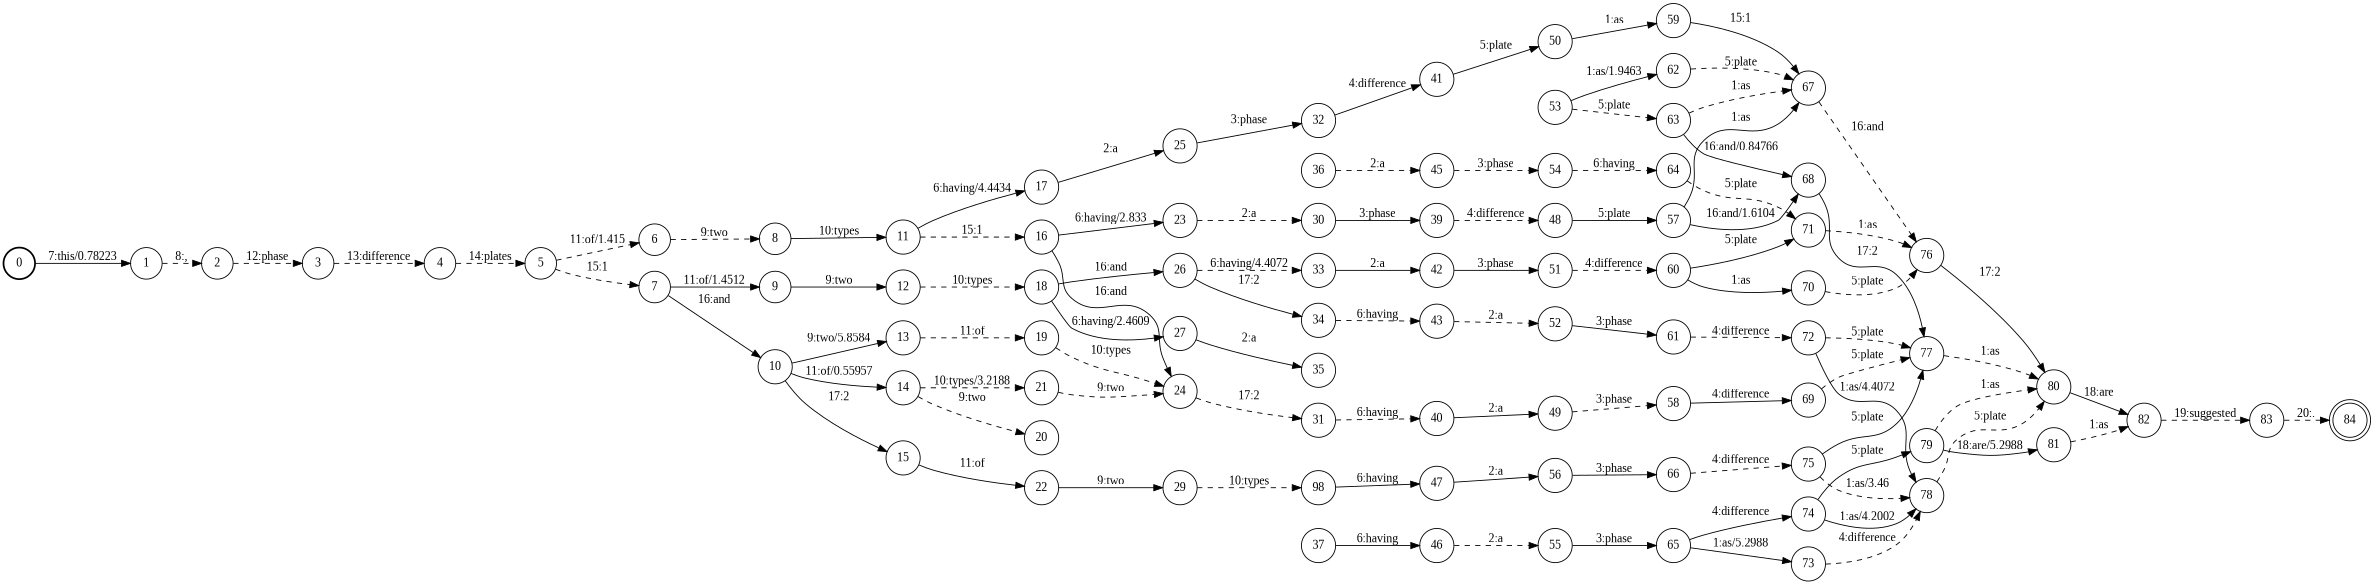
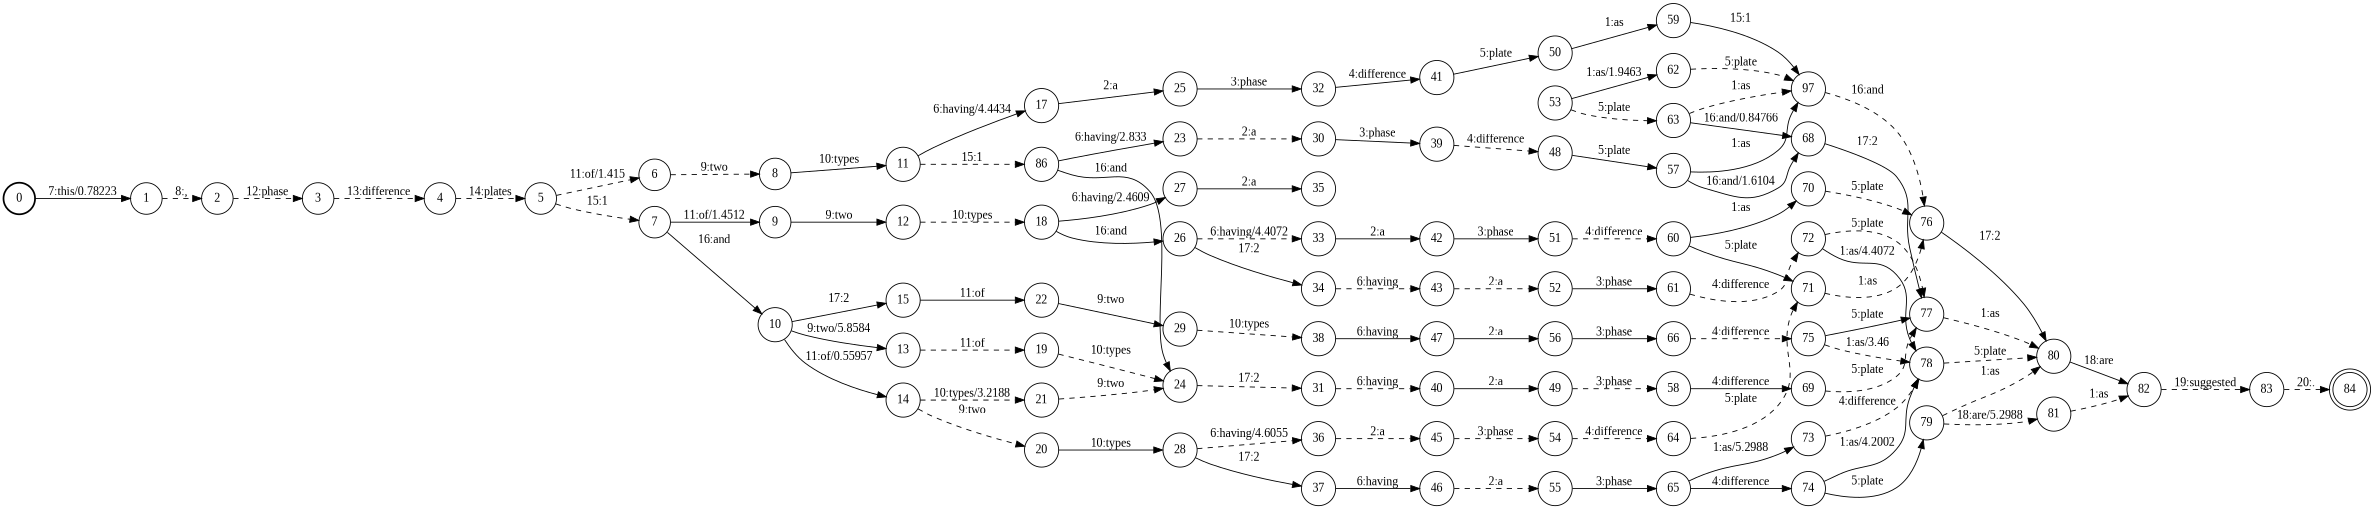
  digraph {
    fontname="Liberation Serif"
    nodesep=0.25
    rankdir=LR
    ranksep=0.4
    node [fontname="Liberation Serif" fontsize=14 shape=circle style=solid]
    edge [fontname="Liberation Serif" fontsize=14 style=solid]
    n1 [label=0 style=bold]
    n2 [label=1]
    n3 [label=2]
    n4 [label=3]
    n5 [label=4]
    n6 [label=5]
    n7 [label=6]
    n8 [label=7]
    n9 [label=8]
    n10 [label=9]
    n11 [label=10]
    n12 [label=11]
    n13 [label=12]
    n14 [label=13]
    n15 [label=14]
    n16 [label=15]
    n17 [label=17]
-   n18 [label=16]
+   n18 [label=86]
    n19 [label=18]
    n20 [label=19]
    n21 [label=20]
    n22 [label=21]
    n23 [label=22]
    n24 [label=25]
    n25 [label=23]
    n26 [label=24]
    n27 [label=27]
    n28 [label=26]
+   n29 [label=28]
    n30 [label=29]
    n31 [label=32]
    n32 [label=30]
    n33 [label=31]
    n34 [label=35]
    n35 [label=33]
    n36 [label=34]
    n37 [label=36]
    n38 [label=37]
-   n39 [label=98]
+   n39 [label=38]
    n40 [label=39]
    n41 [label=40]
    n42 [label=41]
    n43 [label=42]
    n44 [label=43]
    n45 [label=45]
    n46 [label=46]
    n47 [label=47]
    n48 [label=48]
    n49 [label=49]
    n50 [label=50]
    n51 [label=51]
    n52 [label=52]
    n53 [label=54]
    n54 [label=55]
    n55 [label=56]
    n56 [label=57]
    n57 [label=58]
    n58 [label=59]
    n59 [label=60]
    n60 [label=61]
    n61 [label=53]
    n62 [label=62]
    n63 [label=63]
    n64 [label=64]
    n65 [label=65]
    n66 [label=66]
-   n67 [label=67]
+   n67 [label=97]
    n68 [label=68]
    n69 [label=69]
    n70 [label=70]
    n71 [label=71]
    n72 [label=72]
    n73 [label=73]
    n74 [label=74]
    n75 [label=75]
    n76 [label=76]
    n77 [label=77]
    n78 [label=78]
    n79 [label=79]
    n80 [label=80]
    n81 [label=81]
    n82 [label=82]
    n83 [label=83]
    n84 [label=84 shape=doublecircle]
    n1 -> n2 [label="7:this/0.78223"]
    n2 -> n3 [label="8:," style=dashed]
    n3 -> n4 [label="12:phase" style=dashed]
    n4 -> n5 [label="13:difference" style=dashed]
    n5 -> n6 [label="14:plates" style=dashed]
    n6 -> n7 [label="11:of/1.415" style=dashed]
    n6 -> n8 [label="15:1" style=dashed]
    n7 -> n9 [label="9:two" style=dashed]
    n8 -> n10 [label="11:of/1.4512"]
    n8 -> n11 [label="16:and"]
    n9 -> n12 [label="10:types"]
    n10 -> n13 [label="9:two"]
    n11 -> n14 [label="9:two/5.8584"]
    n11 -> n15 [label="11:of/0.55957"]
    n11 -> n16 [label="17:2"]
    n12 -> n17 [label="6:having/4.4434"]
    n12 -> n18 [label="15:1" style=dashed]
    n13 -> n19 [label="10:types" style=dashed]
    n14 -> n20 [label="11:of" style=dashed]
    n15 -> n21 [label="9:two" style=dashed]
    n15 -> n22 [label="10:types/3.2188" style=dashed]
    n16 -> n23 [label="11:of"]
    n17 -> n24 [label="2:a"]
    n18 -> n25 [label="6:having/2.833"]
    n18 -> n26 [label="16:and"]
    n19 -> n27 [label="6:having/2.4609"]
    n19 -> n28 [label="16:and"]
    n20 -> n26 [label="10:types" style=dashed]
+   n21 -> n29 [label="10:types"]
    n22 -> n26 [label="9:two" style=dashed]
    n23 -> n30 [label="9:two"]
    n24 -> n31 [label="3:phase"]
    n25 -> n32 [label="2:a" style=dashed]
    n26 -> n33 [label="17:2" style=dashed]
    n27 -> n34 [label="2:a"]
    n28 -> n35 [label="6:having/4.4072" style=dashed]
    n28 -> n36 [label="17:2"]
+   n29 -> n37 [label="6:having/4.6055" style=dashed]
+   n29 -> n38 [label="17:2"]
    n30 -> n39 [label="10:types" style=dashed]
    n31 -> n42 [label="4:difference"]
    n32 -> n40 [label="3:phase"]
    n33 -> n41 [label="6:having" style=dashed]
    n35 -> n43 [label="2:a"]
    n36 -> n44 [label="6:having" style=dashed]
    n37 -> n45 [label="2:a" style=dashed]
    n38 -> n46 [label="6:having"]
    n39 -> n47 [label="6:having"]
    n40 -> n48 [label="4:difference" style=dashed]
    n41 -> n49 [label="2:a"]
    n42 -> n50 [label="5:plate"]
    n43 -> n51 [label="3:phase"]
    n44 -> n52 [label="2:a" style=dashed]
    n45 -> n53 [label="3:phase" style=dashed]
    n46 -> n54 [label="2:a" style=dashed]
    n47 -> n55 [label="2:a"]
    n48 -> n56 [label="5:plate"]
    n49 -> n57 [label="3:phase" style=dashed]
    n50 -> n58 [label="1:as"]
    n51 -> n59 [label="4:difference" style=dashed]
    n52 -> n60 [label="3:phase"]
-   n53 -> n64 [label="6:having" style=dashed]
+   n53 -> n64 [label="4:difference" style=dashed]
    n54 -> n65 [label="3:phase"]
    n55 -> n66 [label="3:phase"]
    n56 -> n67 [label="1:as"]
    n56 -> n68 [label="16:and/1.6104"]
    n57 -> n69 [label="4:difference"]
    n58 -> n67 [label="15:1"]
    n59 -> n70 [label="1:as"]
    n59 -> n71 [label="5:plate"]
    n60 -> n72 [label="4:difference" style=dashed]
    n61 -> n62 [label="1:as/1.9463"]
    n61 -> n63 [label="5:plate" style=dashed]
    n62 -> n67 [label="5:plate" style=dashed]
    n63 -> n67 [label="1:as" style=dashed]
    n63 -> n68 [label="16:and/0.84766"]
    n64 -> n71 [label="5:plate" style=dashed]
    n65 -> n73 [label="1:as/5.2988"]
    n65 -> n74 [label="4:difference"]
    n66 -> n75 [label="4:difference" style=dashed]
    n67 -> n76 [label="16:and" style=dashed]
    n68 -> n77 [label="17:2"]
    n69 -> n77 [label="5:plate" style=dashed]
    n70 -> n76 [label="5:plate" style=dashed]
    n71 -> n76 [label="1:as" style=dashed]
    n72 -> n77 [label="5:plate" style=dashed]
    n72 -> n78 [label="1:as/4.4072"]
    n73 -> n78 [label="4:difference" style=dashed]
    n74 -> n78 [label="1:as/4.2002"]
    n74 -> n79 [label="5:plate"]
    n75 -> n77 [label="5:plate"]
    n75 -> n78 [label="1:as/3.46" style=dashed]
    n76 -> n80 [label="17:2"]
    n77 -> n80 [label="1:as" style=dashed]
    n78 -> n80 [label="5:plate" style=dashed]
    n79 -> n80 [label="1:as" style=dashed]
-   n79 -> n81 [label="18:are/5.2988"]
+   n79 -> n81 [label="18:are/5.2988" style=dashed]
    n80 -> n82 [label="18:are"]
    n81 -> n82 [label="1:as" style=dashed]
    n82 -> n83 [label="19:suggested" style=dashed]
    n83 -> n84 [label="20:." style=dashed]
  }
